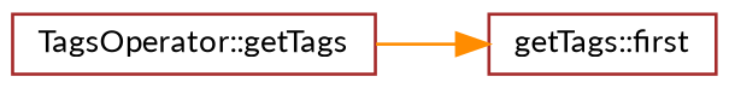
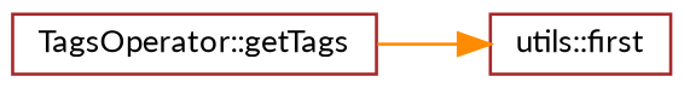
  digraph {
    rankdir=LR
    fontname=Lato
    node [color=brown fillcolor=white fontname=Lato fontsize=10 shape=record style=filled]
    n1 [fontcolor=black height=0.2 label="TagsOperator::getTags" width=0.4]
-   n2 [height=0.2 label="getTags::first" width=0.4]
+   n2 [height=0.2 label="utils::first" width=0.4]
    n1 -> n2 [color=darkorange fontname=Lato fontsize=10 labelfontname=Helvetica labelfontsize=10 style=solid]
  }
